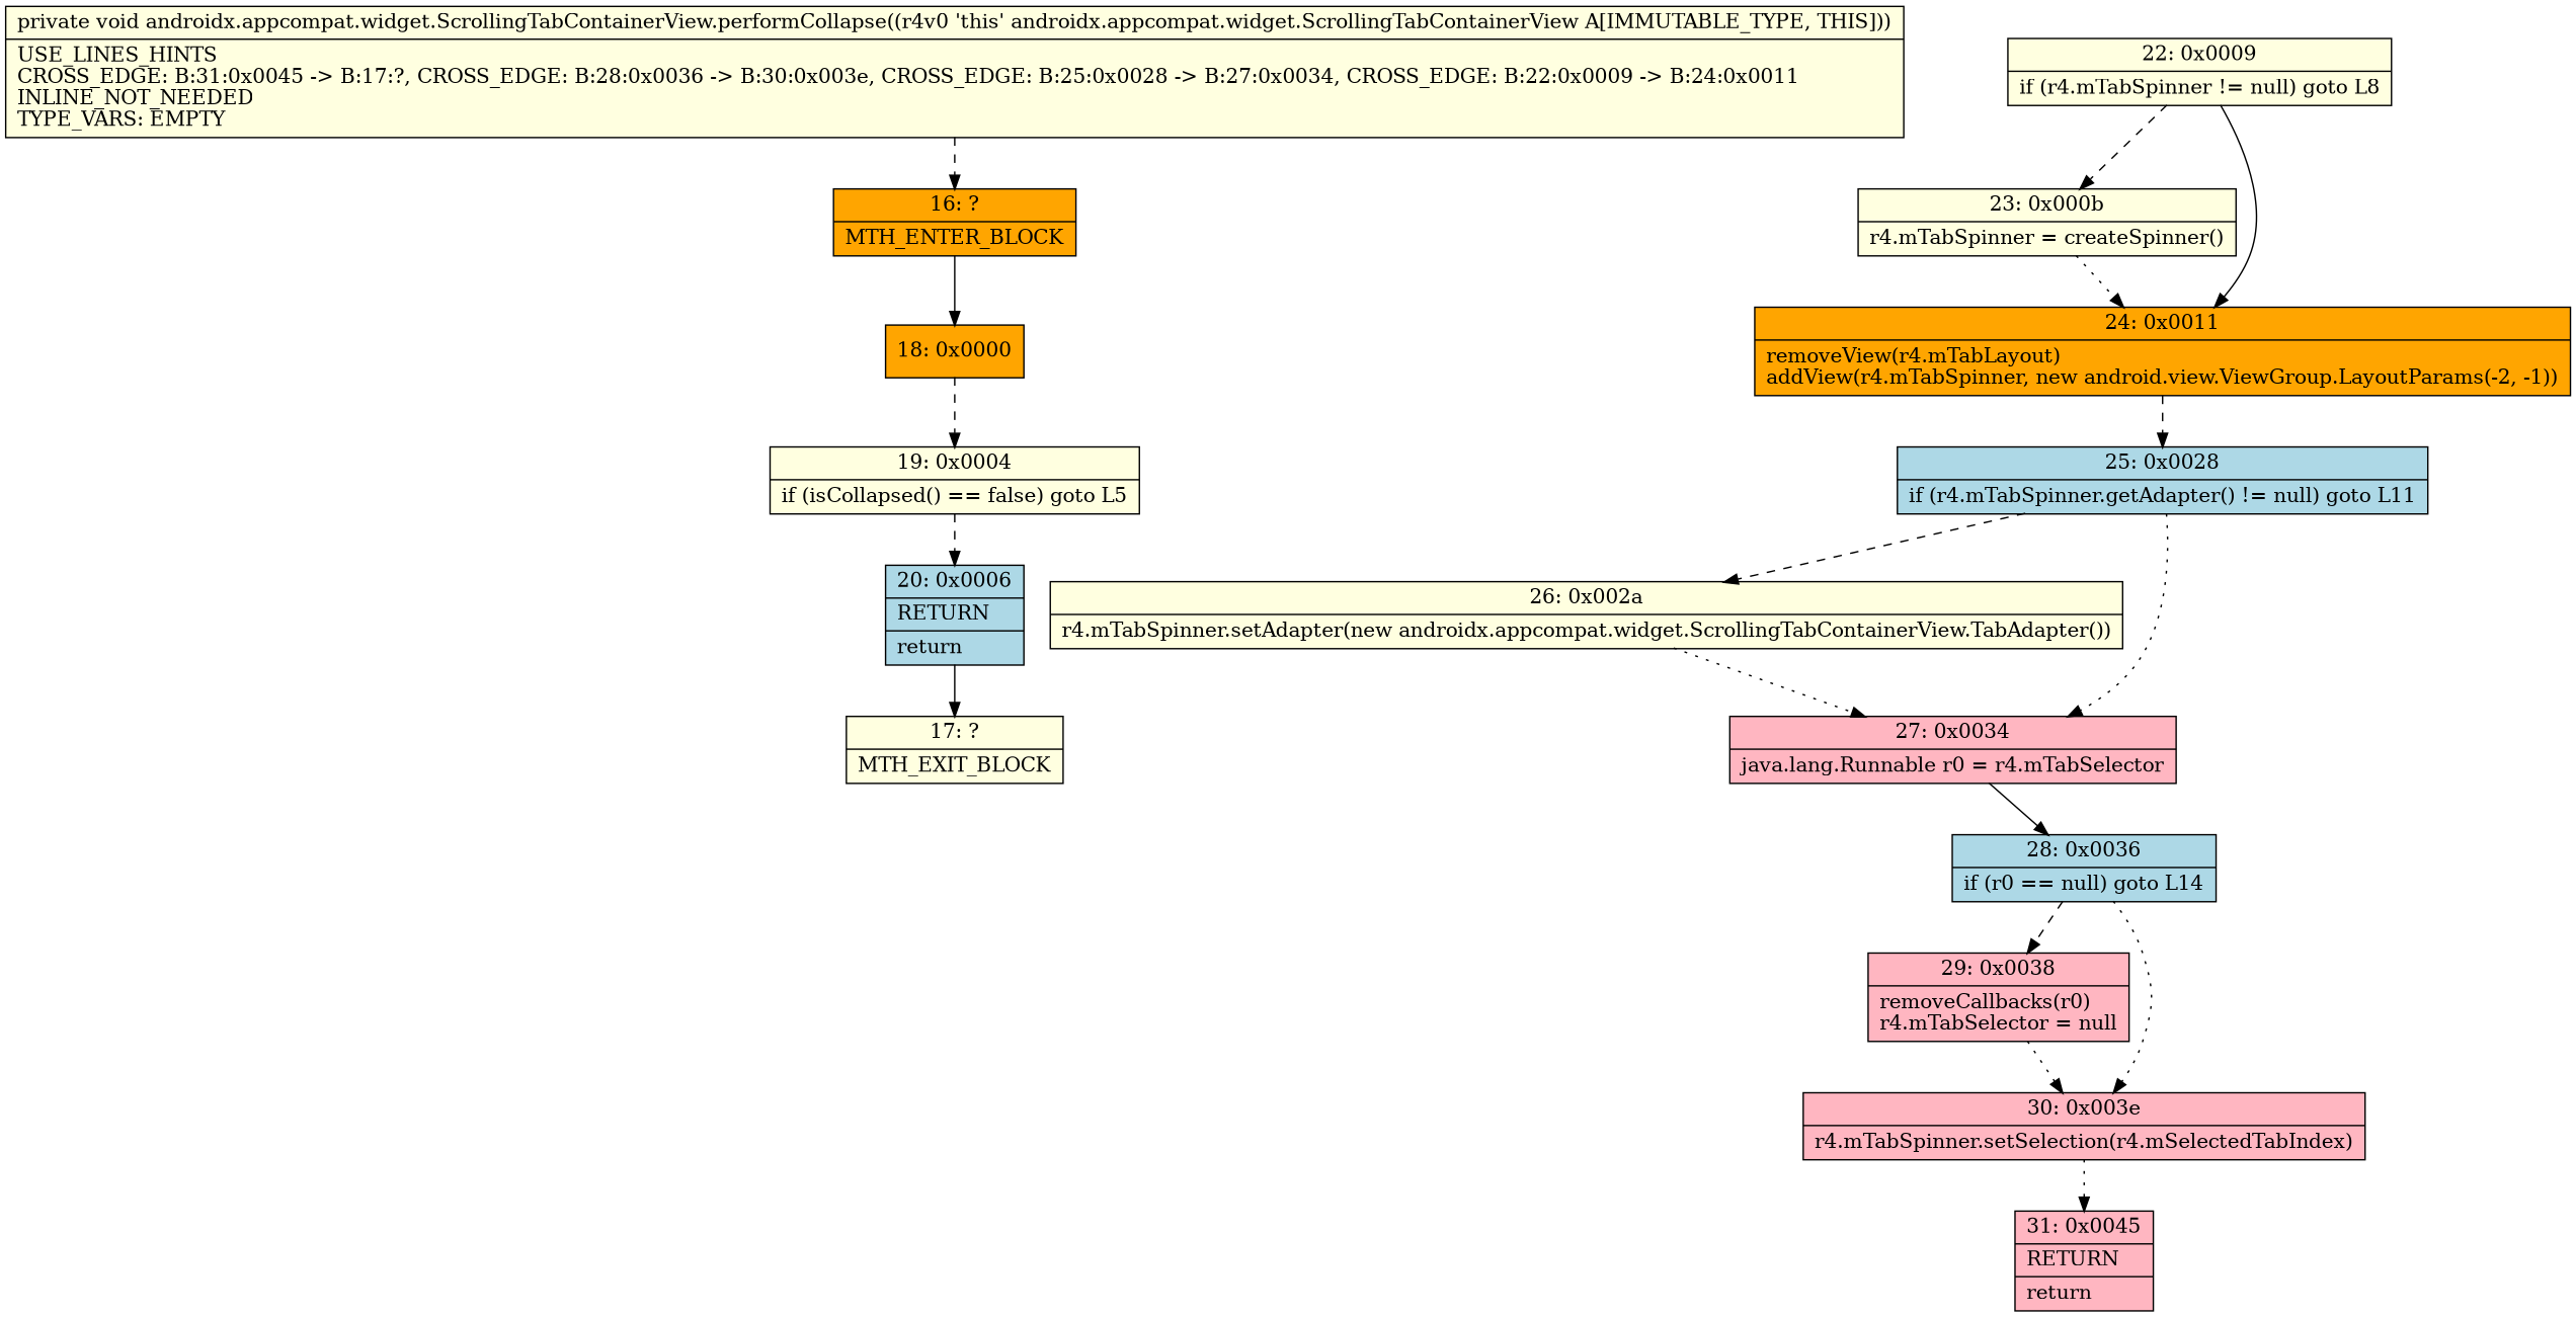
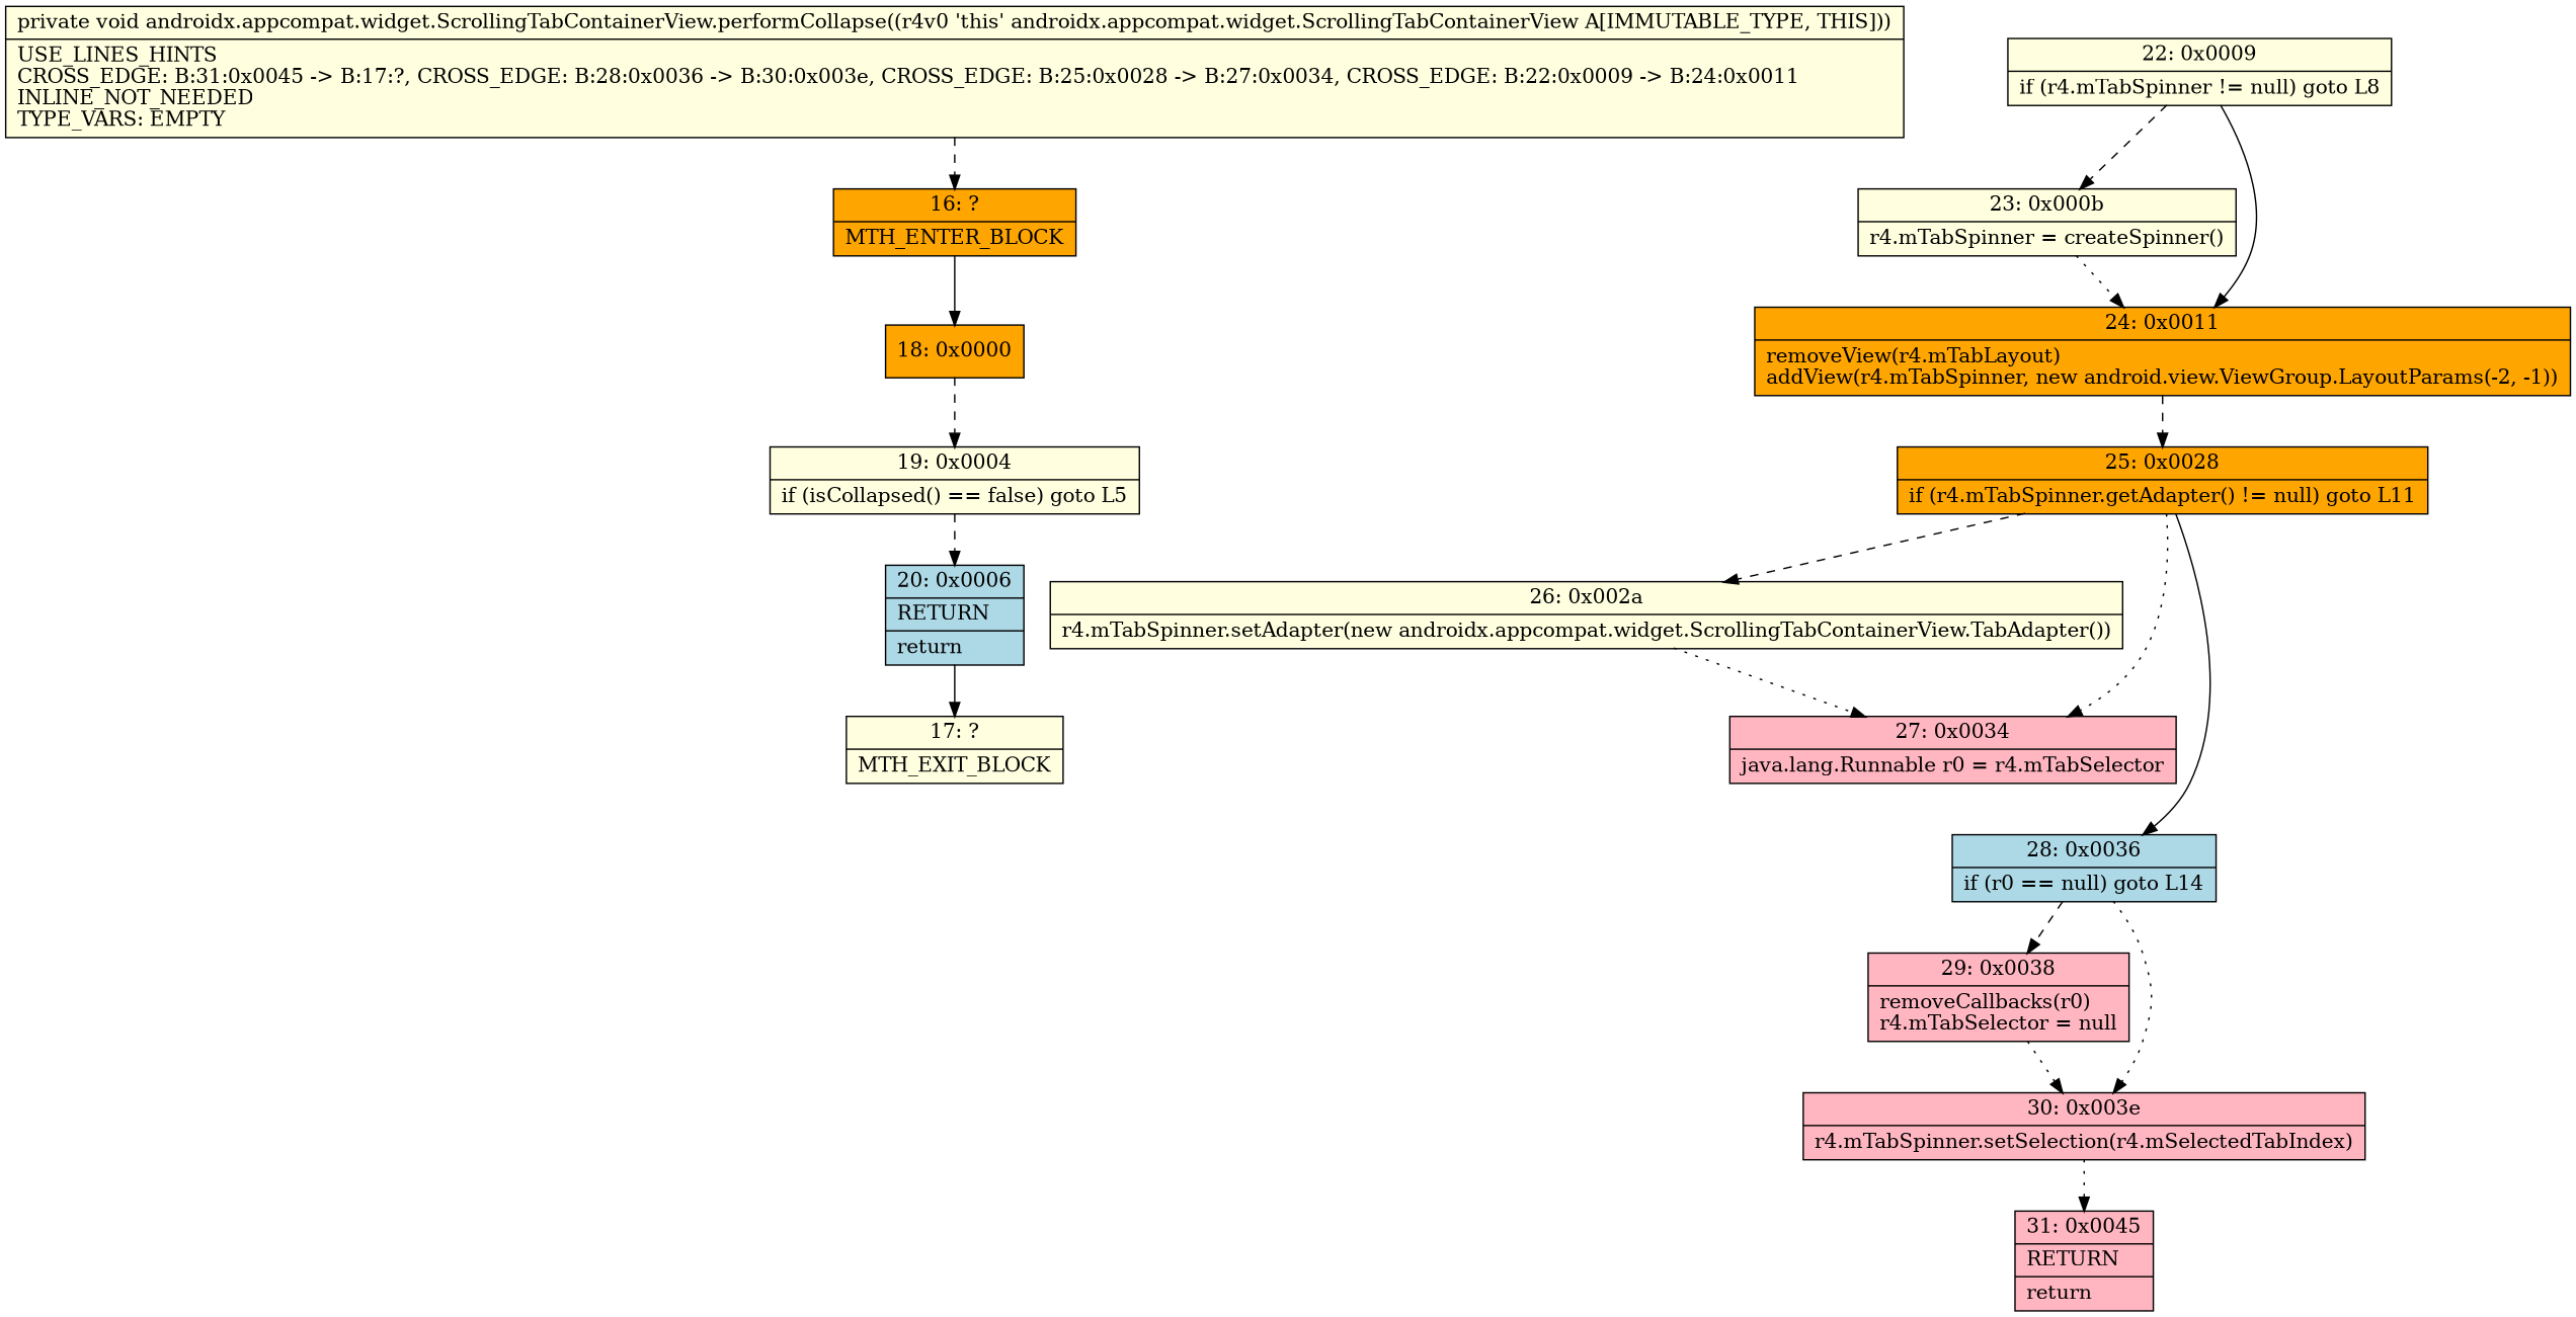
  digraph {
    node [fillcolor=lightyellow shape=record style=filled]
    edge [style=dashed]
    n1 [fillcolor=orange label="{16\:\ ?|MTH_ENTER_BLOCK\l}"]
    n2 [fillcolor=orange label="{18\:\ 0x0000}"]
    n3 [label="{19\:\ 0x0004|if (isCollapsed() == false) goto L5\l}"]
    n4 [fillcolor=lightblue label="{20\:\ 0x0006|RETURN\l|return\l}"]
    n5 [label="{17\:\ ?|MTH_EXIT_BLOCK\l}"]
    n6 [label="{22\:\ 0x0009|if (r4.mTabSpinner != null) goto L8\l}"]
    n7 [label="{23\:\ 0x000b|r4.mTabSpinner = createSpinner()\l}"]
    n8 [fillcolor=orange label="{24\:\ 0x0011|removeView(r4.mTabLayout)\laddView(r4.mTabSpinner, new android.view.ViewGroup.LayoutParams(\-2, \-1))\l}"]
-   n9 [fillcolor=lightblue label="{25\:\ 0x0028|if (r4.mTabSpinner.getAdapter() != null) goto L11\l}"]
+   n9 [fillcolor=orange label="{25\:\ 0x0028|if (r4.mTabSpinner.getAdapter() != null) goto L11\l}"]
    n10 [label="{26\:\ 0x002a|r4.mTabSpinner.setAdapter(new androidx.appcompat.widget.ScrollingTabContainerView.TabAdapter())\l}"]
    n11 [fillcolor=lightpink label="{27\:\ 0x0034|java.lang.Runnable r0 = r4.mTabSelector\l}"]
    n12 [fillcolor=lightblue label="{28\:\ 0x0036|if (r0 == null) goto L14\l}"]
    n13 [fillcolor=lightpink label="{29\:\ 0x0038|removeCallbacks(r0)\lr4.mTabSelector = null\l}"]
    n14 [fillcolor=lightpink label="{30\:\ 0x003e|r4.mTabSpinner.setSelection(r4.mSelectedTabIndex)\l}"]
    n15 [fillcolor=lightpink label="{31\:\ 0x0045|RETURN\l|return\l}"]
    n16 [label="{private void androidx.appcompat.widget.ScrollingTabContainerView.performCollapse((r4v0 'this' androidx.appcompat.widget.ScrollingTabContainerView A[IMMUTABLE_TYPE, THIS]))  | USE_LINES_HINTS\lCROSS_EDGE: B:31:0x0045 \-\> B:17:?, CROSS_EDGE: B:28:0x0036 \-\> B:30:0x003e, CROSS_EDGE: B:25:0x0028 \-\> B:27:0x0034, CROSS_EDGE: B:22:0x0009 \-\> B:24:0x0011\lINLINE_NOT_NEEDED\lTYPE_VARS: EMPTY\l}"]
    n1 -> n2 [style=solid]
    n2 -> n3
    n3 -> n4
    n4 -> n5 [style=solid]
    n6 -> n7
    n6 -> n8 [style=solid]
    n7 -> n8 [style=dotted]
    n8 -> n9
    n9 -> n10
    n9 -> n11 [style=dotted]
    n10 -> n11 [style=dotted]
-   n11 -> n12 [style=solid]
+   n9 -> n12 [style=solid]
    n12 -> n13
    n12 -> n14 [style=dotted]
    n13 -> n14 [style=dotted]
    n14 -> n15 [style=dotted]
    n16 -> n1
  }
